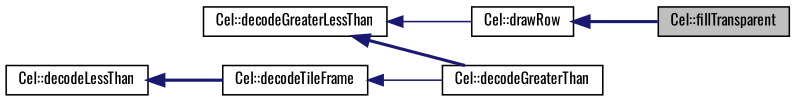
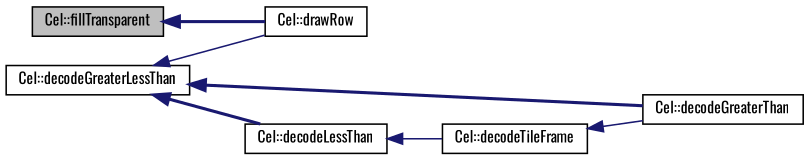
  digraph {
    fontname=Oswald
    rankdir=LR
    node [color=black fillcolor=white fontname=Oswald fontsize=10 shape=record style=filled]
    edge [color=midnightblue dir=back fontname=Oswald fontsize=10 labelfontname=Helvetica labelfontsize=10 style=bold]
    n1 [fillcolor=grey75 fontcolor=black height=0.2 label="Cel::fillTransparent" width=0.4]
    n2 [height=0.2 label="Cel::drawRow" width=0.4]
    n3 [height=0.2 label="Cel::decodeGreaterLessThan" width=0.4]
    n4 [height=0.2 label="Cel::decodeGreaterThan" width=0.4]
    n5 [height=0.2 label="Cel::decodeLessThan" width=0.4]
    n6 [height=0.2 label="Cel::decodeTileFrame" width=0.4]
-   n2 -> n1
+   n1 -> n2
    n3 -> n2 [style=solid]
    n3 -> n4
-   n5 -> n6
+   n3 -> n5
+   n5 -> n6 [style=solid]
    n6 -> n4 [style=solid]
  }
